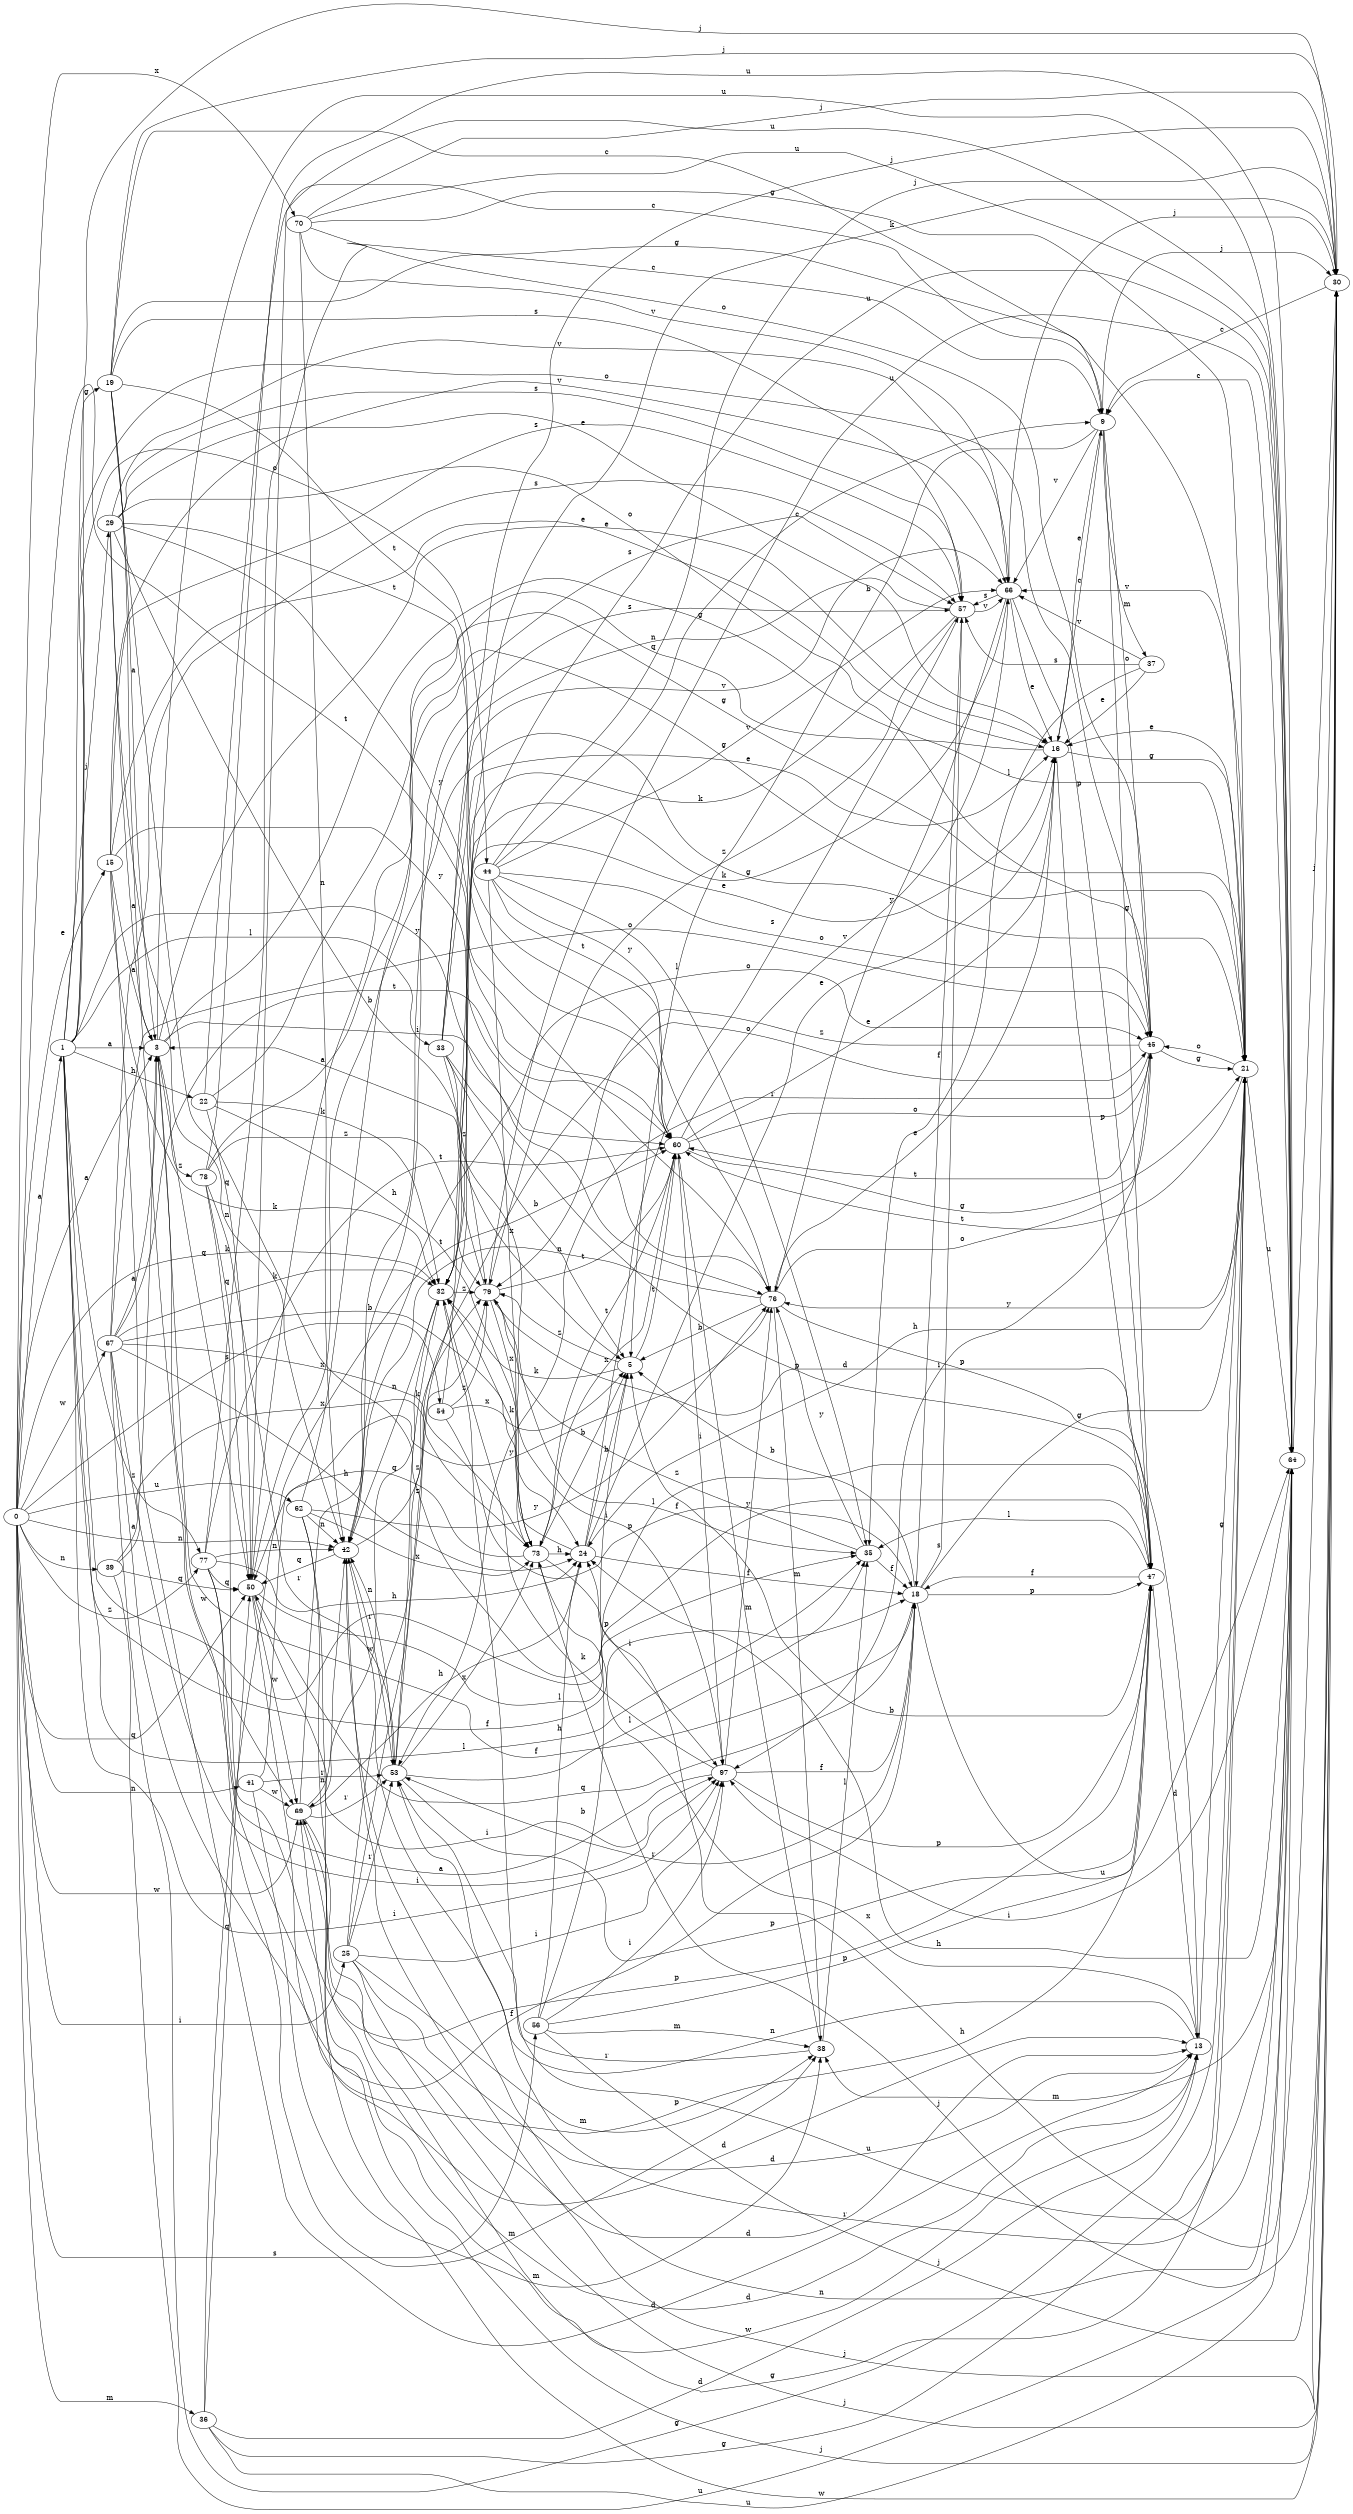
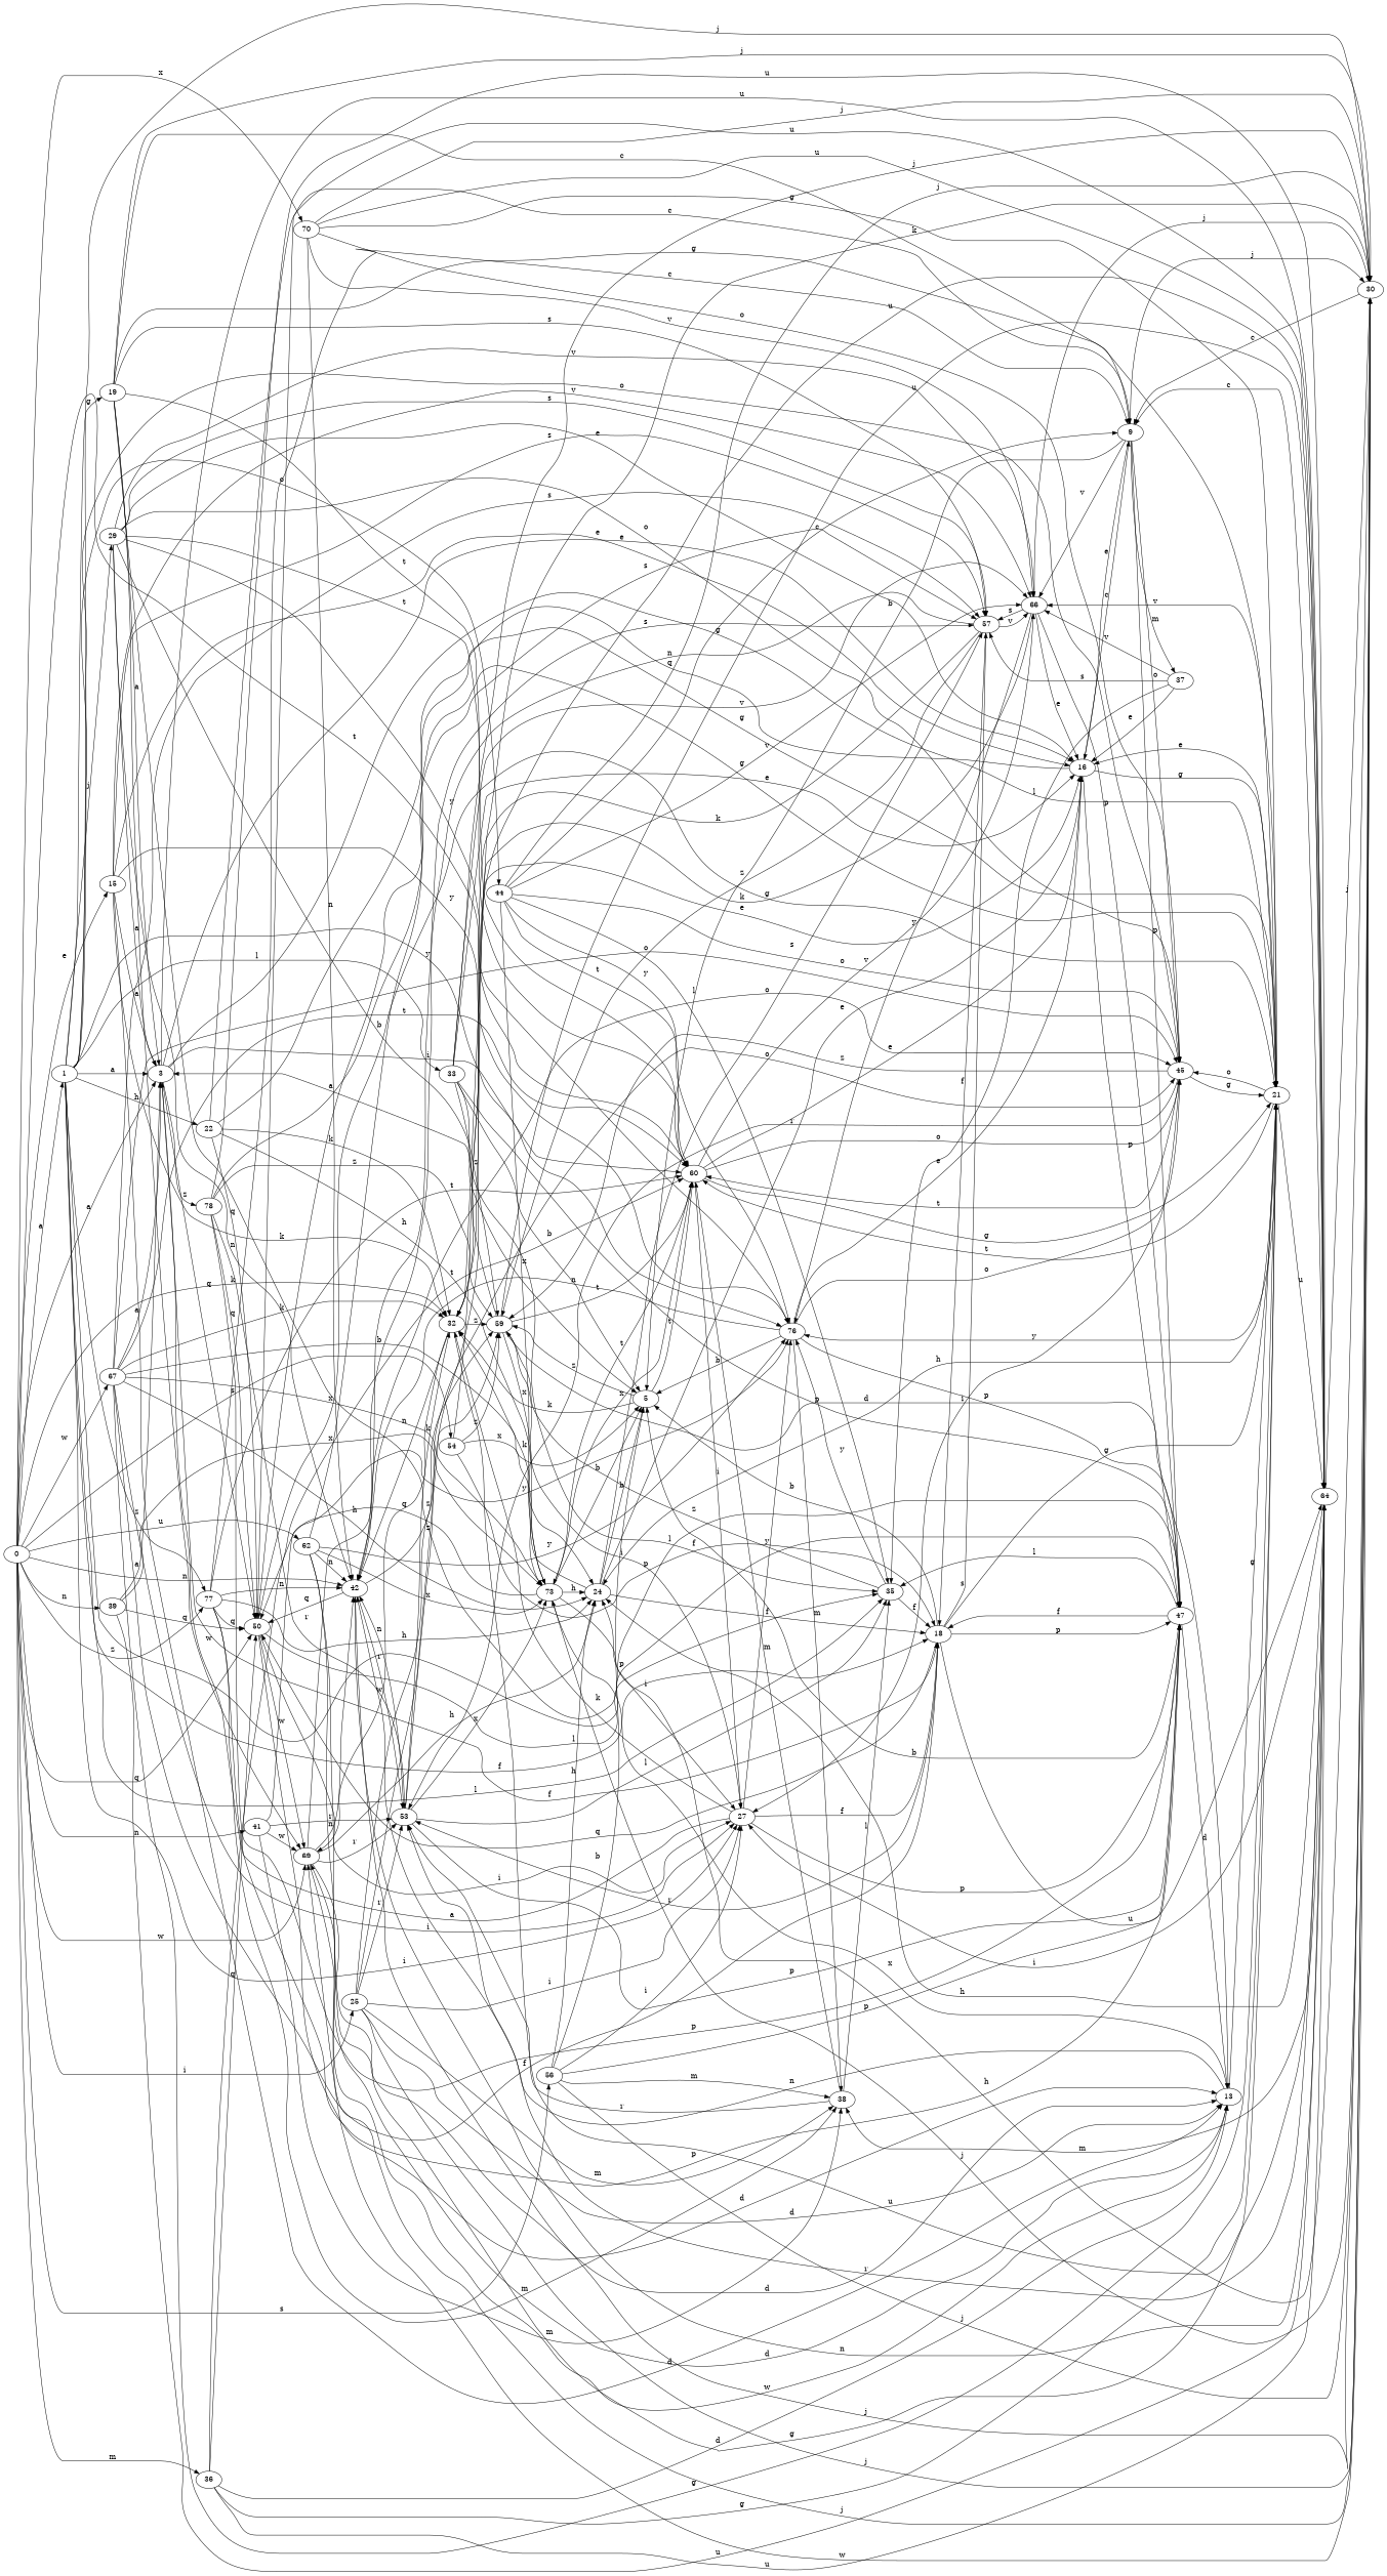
  strict digraph {
    rankdir=LR
    0
    1
    3
    15
    25
    32
    36
    39
    41
    42
    50
    54
    56
    60
    62
    67
    69
    70
    77
    18
    19
    22
-   27 [label=97]
+   27
    29
    30
    33
    35
    44
    45
    47
    76
    16
    21
    64
    78
    66
    13
    57
-   79
+   79 [label=59]
    53
    38
    73
    5
    24
    9
    37
    0 -> 1 [label=a]
    0 -> 3 [label=a]
    0 -> 15 [label=e]
    0 -> 25 [label=i]
    0 -> 32 [label=k]
    0 -> 36 [label=m]
    0 -> 39 [label=n]
    0 -> 41 [label=n]
    0 -> 42 [label=n]
    0 -> 50 [label=q]
    0 -> 54 [label=s]
    0 -> 56 [label=s]
    0 -> 60 [label=t]
    0 -> 62 [label=u]
    0 -> 67 [label=w]
    0 -> 69 [label=w]
    0 -> 70 [label=x]
    0 -> 77 [label=z]
    1 -> 3 [label=a]
    1 -> 77 [label=z]
    1 -> 18 [label=f]
    1 -> 19 [label=g]
    1 -> 22 [label=h]
    1 -> 27 [label=i]
    1 -> 29 [label=j]
    1 -> 30 [label=j]
    1 -> 33 [label=l]
    1 -> 35 [label=l]
    1 -> 44 [label=o]
    1 -> 45 [label=o]
    1 -> 47 [label=p]
    1 -> 76 [label=y]
    3 -> 50 [label=q]
    3 -> 60 [label=i]
    3 -> 18 [label=f]
    3 -> 16 [label=e]
    3 -> 21 [label=g]
    3 -> 64 [label=u]
    3 -> 78 [label=z]
    15 -> 3 [label=a]
    15 -> 32 [label=k]
    15 -> 76 [label=y]
    15 -> 16 [label=e]
    15 -> 66 [label=v]
    15 -> 13 [label=d]
    15 -> 57 [label=s]
    25 -> 27 [label=i]
    25 -> 30 [label=j]
    25 -> 45 [label=o]
    25 -> 13 [label=d]
    25 -> 79 [label=z]
    25 -> 53 [label=r]
    25 -> 38 [label=m]
    32 -> 42 [label=n]
    32 -> 69 [label=w]
    32 -> 64 [label=u]
    32 -> 79 [label=z]
    36 -> 50 [label=q]
    36 -> 60 [label=t]
    36 -> 21 [label=g]
    36 -> 64 [label=u]
    36 -> 13 [label=d]
    39 -> 3 [label=a]
    39 -> 50 [label=q]
    39 -> 64 [label=u]
    39 -> 73 [label=x]
    41 -> 69 [label=w]
    41 -> 76 [label=y]
    41 -> 53 [label=r]
    41 -> 38 [label=m]
    42 -> 50 [label=q]
    42 -> 30 [label=j]
    42 -> 45 [label=o]
    42 -> 79 [label=z]
    42 -> 53 [label=r]
    50 -> 69 [label=w]
    50 -> 27 [label=i]
    50 -> 35 [label=l]
    50 -> 21 [label=g]
    50 -> 64 [label=u]
    50 -> 13 [label=d]
    54 -> 18 [label=f]
    54 -> 64 [label=u]
    54 -> 79 [label=z]
    54 -> 73 [label=x]
    56 -> 27 [label=i]
    56 -> 30 [label=j]
    56 -> 47 [label=p]
    56 -> 38 [label=m]
    56 -> 5 [label=b]
    56 -> 24 [label=h]
    60 -> 27 [label=i]
    60 -> 45 [label=o]
    60 -> 16 [label=e]
    60 -> 21 [label=g]
    60 -> 66 [label=v]
    60 -> 73 [label=x]
    62 -> 42 [label=n]
    62 -> 76 [label=y]
    62 -> 21 [label=g]
    62 -> 13 [label=d]
    62 -> 57 [label=s]
    62 -> 73 [label=x]
    67 -> 3 [label=a]
    67 -> 32 [label=k]
    67 -> 60 [label=t]
    67 -> 18 [label=f]
    67 -> 27 [label=i]
    67 -> 45 [label=o]
    67 -> 21 [label=g]
    67 -> 57 [label=s]
    67 -> 73 [label=x]
    67 -> 5 [label=b]
    67 -> 24 [label=h]
    69 -> 42 [label=n]
    69 -> 30 [label=j]
    69 -> 13 [label=d]
    69 -> 57 [label=s]
    69 -> 53 [label=r]
    69 -> 24 [label=h]
    70 -> 42 [label=n]
    70 -> 30 [label=j]
    70 -> 45 [label=o]
    70 -> 21 [label=g]
    70 -> 64 [label=u]
    70 -> 66 [label=v]
    77 -> 42 [label=n]
    77 -> 50 [label=q]
    77 -> 60 [label=t]
    77 -> 47 [label=p]
    77 -> 38 [label=m]
    77 -> 24 [label=h]
    77 -> 9 [label=c]
    18 -> 50 [label=q]
    18 -> 47 [label=p]
    18 -> 21 [label=g]
    18 -> 64 [label=u]
    18 -> 57 [label=s]
    18 -> 53 [label=r]
    18 -> 5 [label=b]
    19 -> 3 [label=a]
    19 -> 60 [label=t]
    19 -> 69 [label=w]
    19 -> 30 [label=j]
    19 -> 47 [label=p]
    19 -> 21 [label=g]
    19 -> 57 [label=s]
    19 -> 9 [label=c]
    22 -> 32 [label=k]
    22 -> 50 [label=q]
    22 -> 21 [label=g]
    22 -> 24 [label=h]
    22 -> 9 [label=c]
    27 -> 3 [label=a]
    27 -> 32 [label=k]
    27 -> 18 [label=f]
    27 -> 47 [label=p]
    27 -> 76 [label=y]
    29 -> 3 [label=a]
    29 -> 42 [label=n]
    29 -> 60 [label=t]
    29 -> 45 [label=o]
    29 -> 76 [label=y]
    29 -> 16 [label=e]
    29 -> 66 [label=v]
    29 -> 57 [label=s]
    29 -> 5 [label=b]
    30 -> 32 [label=k]
    30 -> 69 [label=w]
    30 -> 24 [label=h]
    30 -> 9 [label=c]
    33 -> 30 [label=j]
    33 -> 35 [label=l]
    33 -> 47 [label=p]
    33 -> 16 [label=e]
    33 -> 66 [label=v]
    33 -> 79 [label=z]
    33 -> 5 [label=b]
    35 -> 18 [label=f]
    35 -> 76 [label=y]
    35 -> 79 [label=z]
    44 -> 60 [label=t]
    44 -> 30 [label=j]
    44 -> 35 [label=l]
    44 -> 45 [label=o]
    44 -> 76 [label=y]
    44 -> 66 [label=v]
    44 -> 73 [label=x]
    44 -> 9 [label=c]
    45 -> 60 [label=t]
    45 -> 27 [label=i]
    45 -> 21 [label=g]
    45 -> 79 [label=z]
    45 -> 53 [label=r]
    47 -> 18 [label=f]
    47 -> 35 [label=l]
    47 -> 13 [label=d]
    47 -> 5 [label=b]
    76 -> 42 [label=n]
    76 -> 45 [label=o]
    76 -> 47 [label=p]
    76 -> 16 [label=e]
    76 -> 38 [label=m]
    76 -> 5 [label=b]
    16 -> 50 [label=q]
    16 -> 47 [label=p]
    16 -> 21 [label=g]
    16 -> 9 [label=c]
    21 -> 60 [label=t]
    21 -> 45 [label=o]
    21 -> 76 [label=y]
    21 -> 16 [label=e]
    21 -> 64 [label=u]
    21 -> 66 [label=v]
    21 -> 24 [label=h]
    64 -> 42 [label=n]
    64 -> 27 [label=i]
    64 -> 30 [label=j]
    64 -> 53 [label=r]
    64 -> 38 [label=m]
    64 -> 24 [label=h]
    64 -> 9 [label=c]
    78 -> 50 [label=q]
    78 -> 47 [label=p]
    78 -> 21 [label=g]
    78 -> 64 [label=u]
    78 -> 79 [label=z]
    78 -> 53 [label=r]
    66 -> 32 [label=k]
    66 -> 30 [label=j]
    66 -> 47 [label=p]
    66 -> 76 [label=y]
    66 -> 16 [label=e]
    66 -> 57 [label=s]
    13 -> 42 [label=n]
    13 -> 69 [label=w]
    13 -> 21 [label=g]
    13 -> 73 [label=x]
    57 -> 32 [label=k]
    57 -> 42 [label=n]
    57 -> 18 [label=f]
    57 -> 66 [label=v]
    57 -> 79 [label=z]
    79 -> 3 [label=a]
    79 -> 60 [label=t]
    79 -> 27 [label=i]
    79 -> 64 [label=u]
    79 -> 13 [label=d]
    79 -> 73 [label=x]
    53 -> 32 [label=k]
    53 -> 42 [label=n]
    53 -> 35 [label=l]
    53 -> 47 [label=p]
    53 -> 16 [label=e]
    53 -> 73 [label=x]
    38 -> 60 [label=m]
    38 -> 35 [label=l]
    38 -> 53 [label=r]
    73 -> 50 [label=q]
    73 -> 60 [label=t]
    73 -> 27 [label=i]
    73 -> 30 [label=j]
    73 -> 5 [label=b]
    73 -> 24 [label=h]
    5 -> 32 [label=k]
    5 -> 60 [label=t]
    5 -> 79 [label=z]
    24 -> 32 [label=k]
    24 -> 18 [label=f]
    24 -> 16 [label=e]
    24 -> 57 [label=s]
    24 -> 5 [label=b]
    9 -> 30 [label=j]
    9 -> 45 [label=o]
-   9 -> 47 [label=g]
+   9 -> 47 [label=p]
    9 -> 16 [label=e]
    9 -> 66 [label=v]
    9 -> 5 [label=b]
    9 -> 37 [label=m]
    37 -> 35 [label=l]
    37 -> 16 [label=e]
    37 -> 66 [label=v]
    37 -> 57 [label=s]
  }
